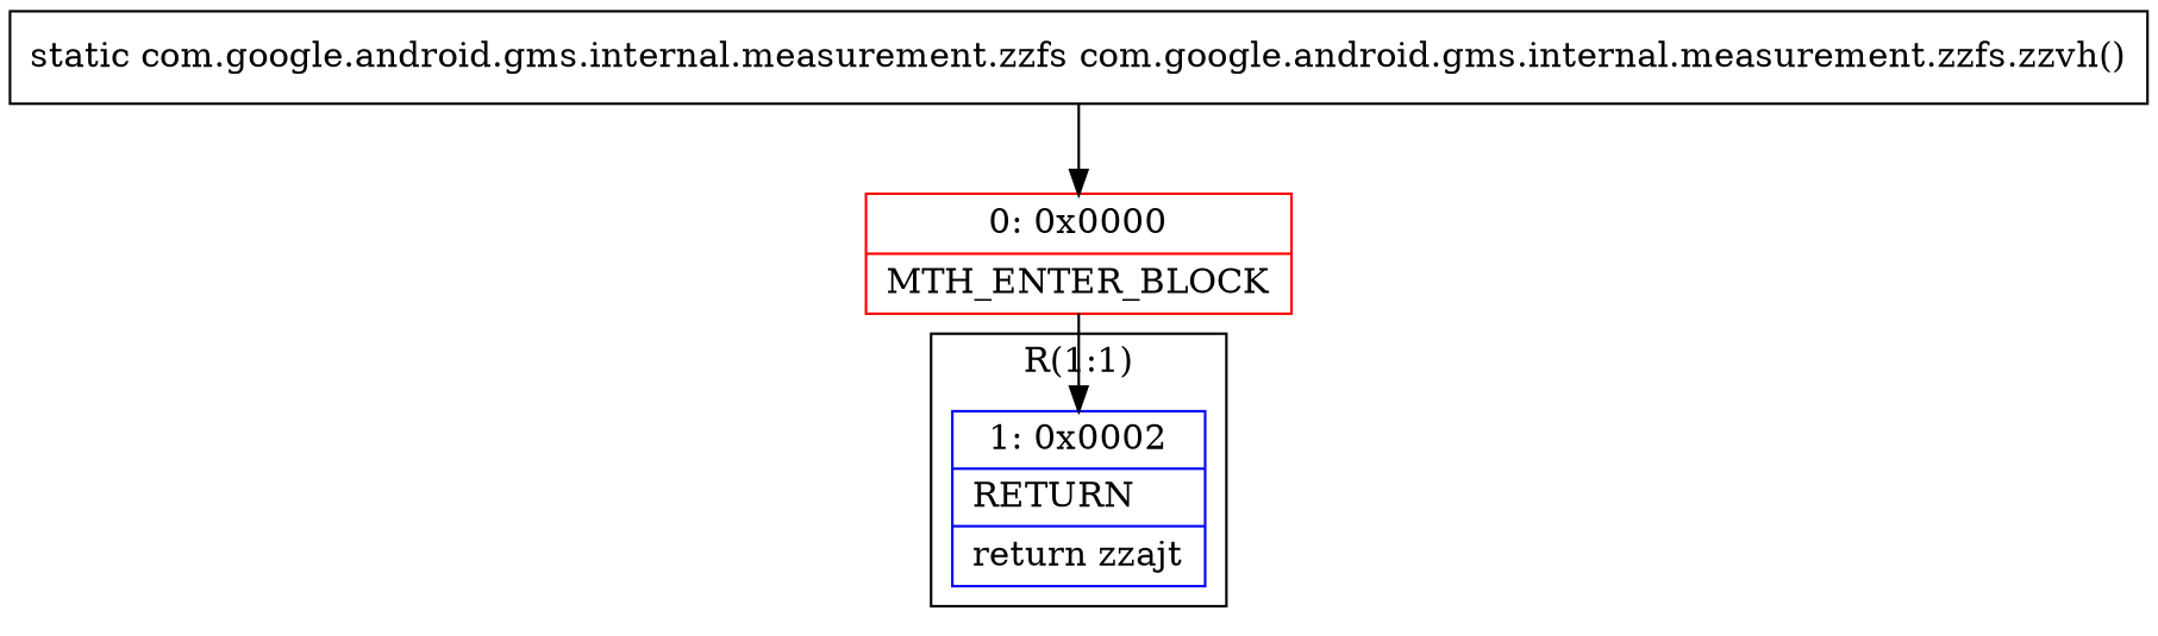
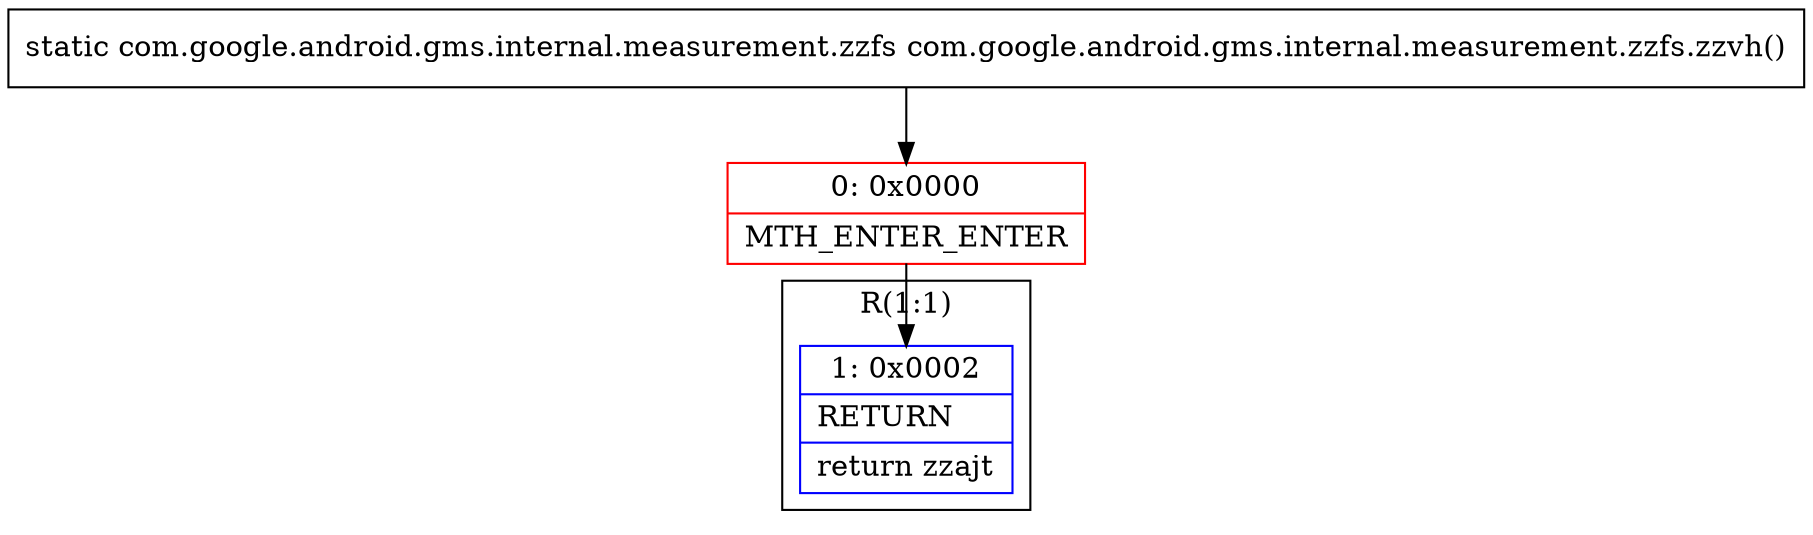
  digraph {
    node [shape=record]
    n1 [color=blue label="{1\:\ 0x0002|RETURN\l|return zzajt\l}"]
-   n2 [color=red label="{0\:\ 0x0000|MTH_ENTER_BLOCK\l}"]
+   n2 [color=red label="{0\:\ 0x0000|MTH_ENTER_ENTER\l}"]
    n3 [label="{static com.google.android.gms.internal.measurement.zzfs com.google.android.gms.internal.measurement.zzfs.zzvh() }"]
    subgraph cluster_1 {
      label="R(1:1)"
      n1
    }
    n2 -> n1
    n3 -> n2
  }
